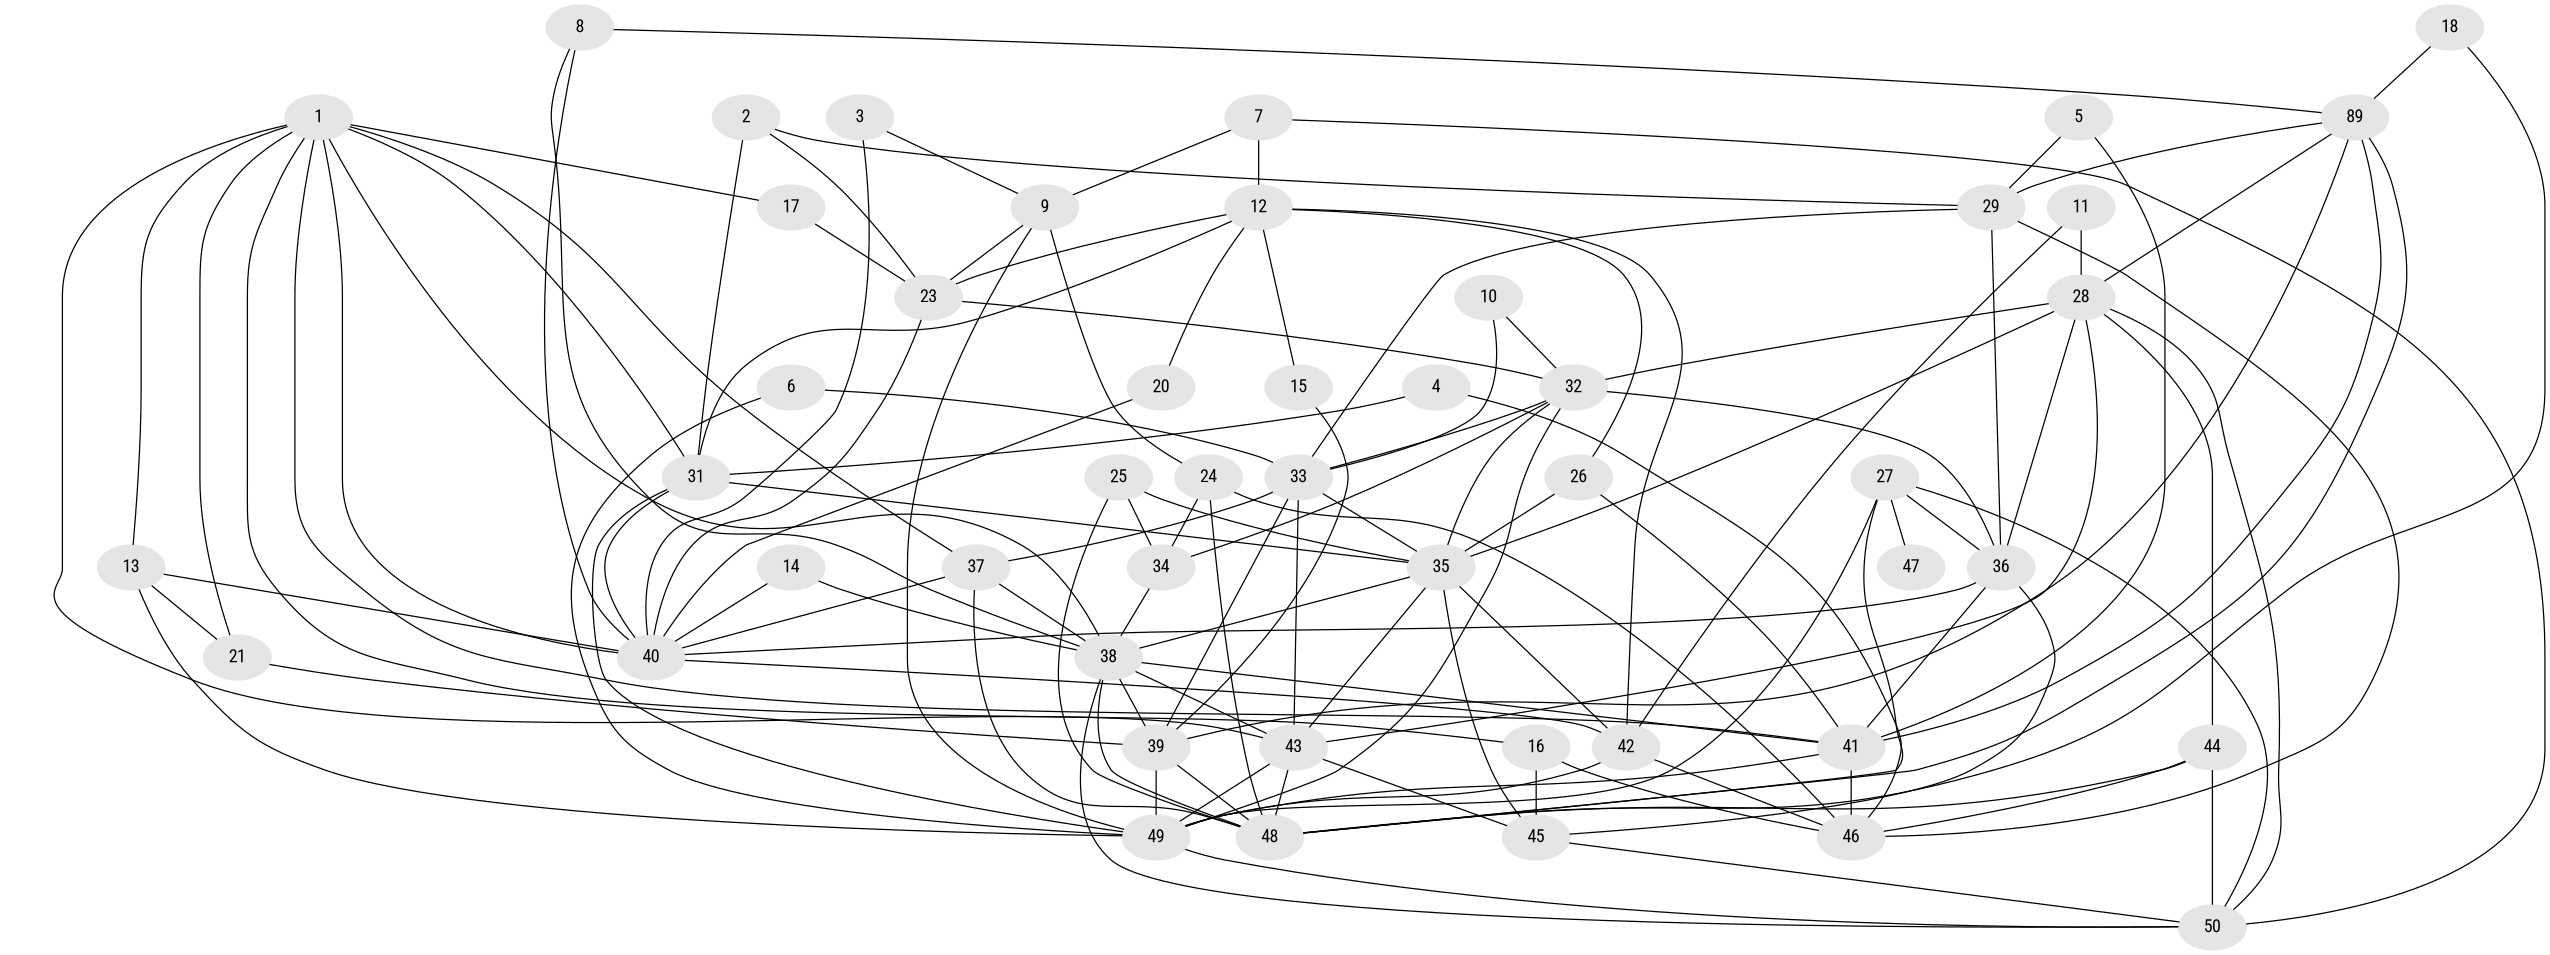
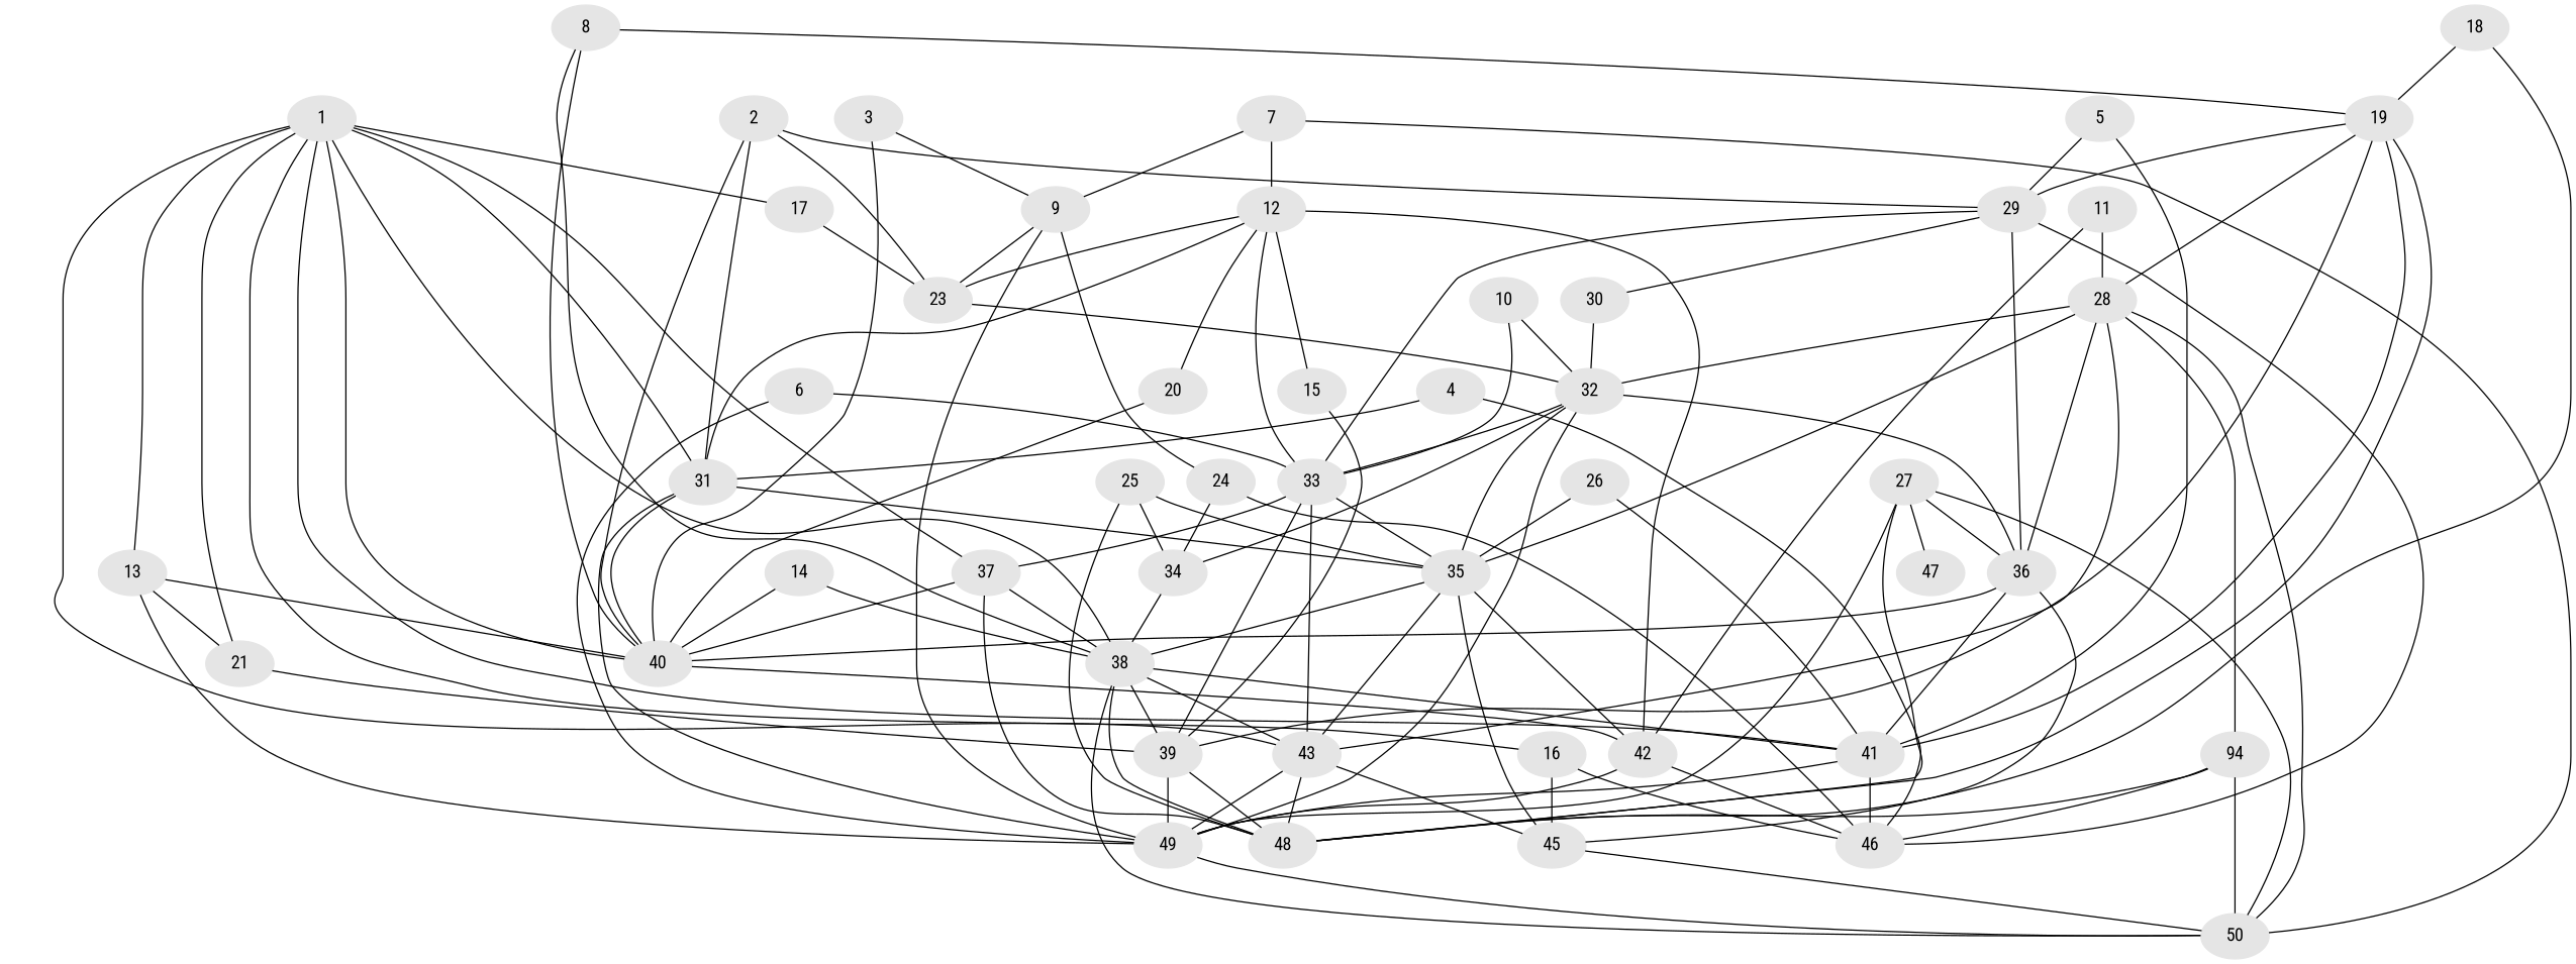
  graph {
    fontname="Roboto Condensed"
    node [color=gray90 fontname="Roboto Condensed" style=filled]
    edge [fontname="Roboto Condensed" weight=1.0]
    1
    13
    16
    17
    21
    31
    37
    38
    40
    41
    43
    49
    46
    45
    23
    39
    35
    48
    50
    42
    2
    29
    32
    33
    36
+   30
    3
    9
    24
    4
    5
    6
    7
    12
    15
    20
    26
    8
-   19 [label=89]
+   19
    28
    34
    10
    11
-   44
+   44 [label=94]
    14
    18
    25
    27
    47
    1 -- 13
    1 -- 16
    1 -- 17
    1 -- 21
    1 -- 31
    1 -- 37
    1 -- 38
    1 -- 40
    1 -- 41
    1 -- 43
    13 -- 21
    13 -- 40
    13 -- 49
    16 -- 46
    16 -- 45
    17 -- 23
    21 -- 39 [weight=2.0]
    31 -- 40
    31 -- 49 [weight=2.0]
    31 -- 35
    37 -- 38
    37 -- 40 [weight=2.0]
    37 -- 48
    38 -- 41
    38 -- 43
    38 -- 39 [weight=2.0]
    38 -- 48
    38 -- 50
    40 -- 42
    41 -- 49
    41 -- 46
    43 -- 49
    43 -- 45
    43 -- 48
    49 -- 50
    45 -- 50
-   23 -- 40
+   2 -- 40
    23 -- 32
    39 -- 49 [weight=2.0]
    39 -- 48
    35 -- 38
    35 -- 43
    35 -- 45
    35 -- 42
    42 -- 49
    42 -- 46
    2 -- 31
    2 -- 23
    2 -- 29
    29 -- 46
    29 -- 33
    29 -- 36
+   29 -- 30
    32 -- 49
    32 -- 35
    32 -- 33
    32 -- 36
    32 -- 34
    33 -- 37
    33 -- 43
    33 -- 39
    33 -- 35
    36 -- 40
    36 -- 41 [weight=2.0]
    36 -- 45
+   30 -- 32
    3 -- 40 [weight=2.0]
    3 -- 9
    9 -- 49
    9 -- 23
    9 -- 24
    24 -- 46
-   24 -- 48
    24 -- 34
    4 -- 31
    4 -- 46
    5 -- 41
    5 -- 29
    6 -- 49
    6 -- 33
    7 -- 50
    7 -- 9
    7 -- 12
    12 -- 31
    12 -- 23
    12 -- 42 [weight=2.0]
    12 -- 15
    12 -- 20
-   12 -- 26
+   12 -- 33
    15 -- 39
    20 -- 40
    26 -- 41
    26 -- 35
    8 -- 38
    8 -- 40
    8 -- 19
    19 -- 41
    19 -- 39
    19 -- 48
    19 -- 29
    19 -- 28
    28 -- 43
    28 -- 35 [weight=2.0]
    28 -- 50
    28 -- 32
    28 -- 36
    28 -- 44
    34 -- 38
    10 -- 32
    10 -- 33 [weight=2.0]
    11 -- 42
    11 -- 28
    44 -- 46
    44 -- 48
    44 -- 50
    14 -- 38
    14 -- 40
    18 -- 48
    18 -- 19
    25 -- 35
    25 -- 48
    25 -- 34
    27 -- 49
    27 -- 48
    27 -- 50
    27 -- 36
    27 -- 47
  }
